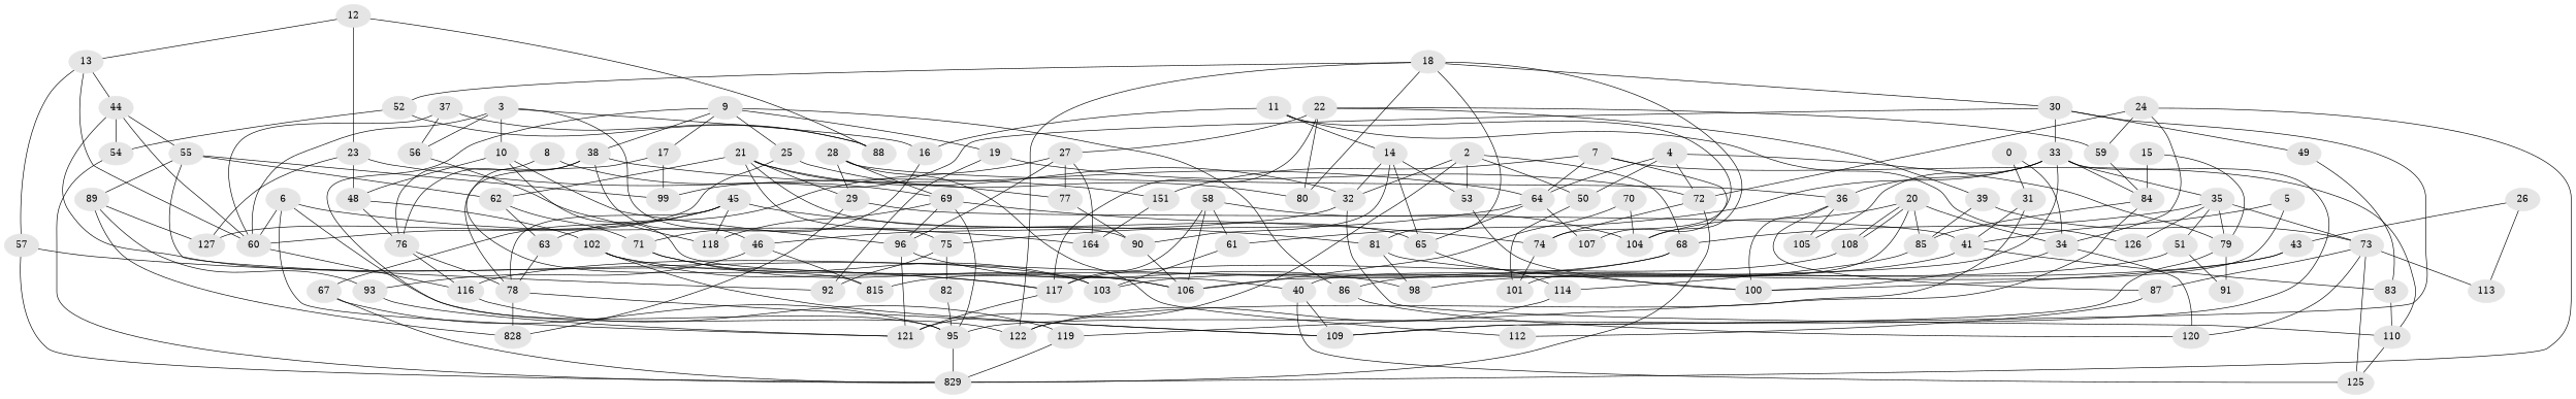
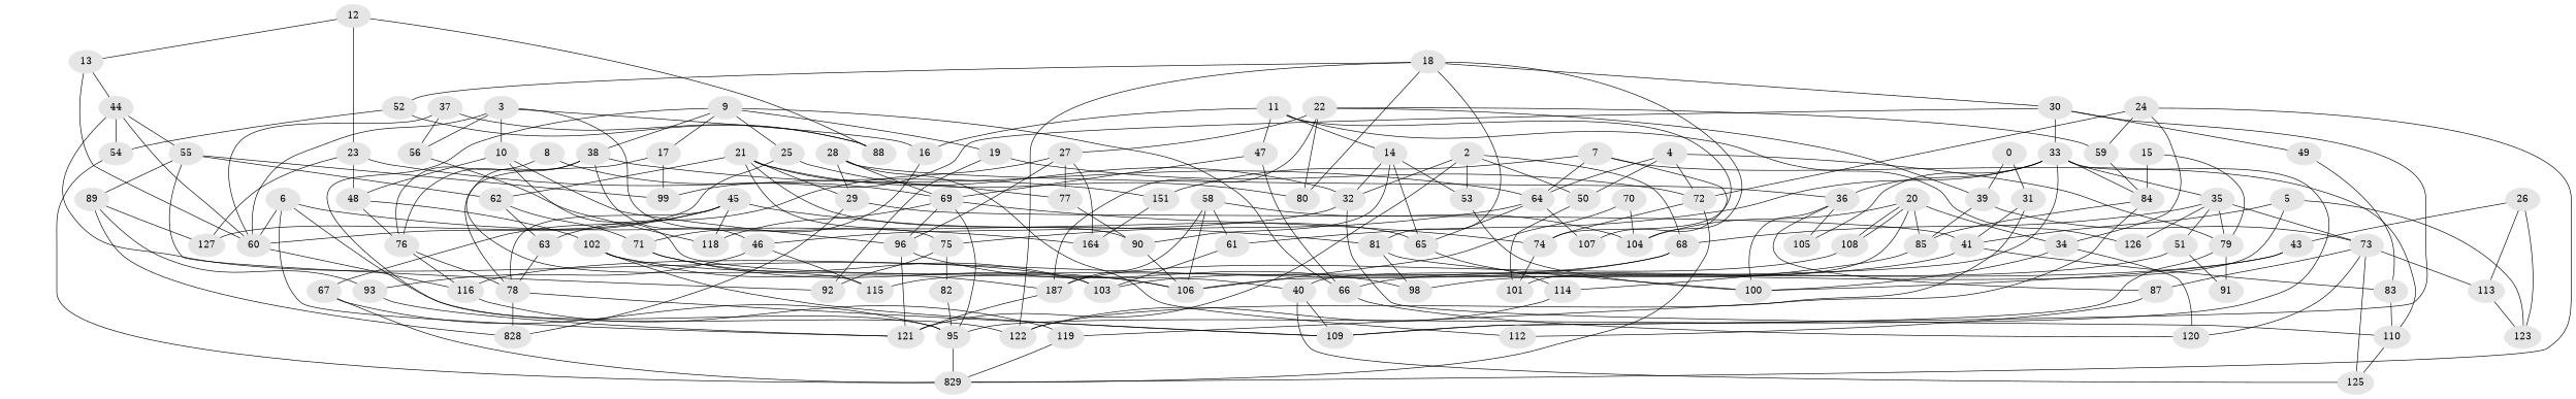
  graph {
    node [color=gray90 style=filled]
    n1 [label=0]
    31
    39
    41
    119
    85
    73
    2
    32
    50
    53
    68
    121
    110
    46
    101
    100
-   115 [label=815]
+   115
    116
    3
    10
    16
    56
    60
    75
    40
    48
    96
    71
    38
    64
    76
    118
    92
    82
    4
    72
    79
    107
    65
    74
    n42 [label=829]
    109
    91
    5
+   123
    125
    83
    103
    6
    122
    n52 [label=164]
    7
    n54 [label=151]
    8
    69
    95
    78
    9
    17
    19
    25
-   66 [label=86]
+   66
    99
    80
    127
    120
    102
    98
    11
    14
+   47
    126
    90
    12
    13
    23
    88
    44
-   57
    54
    55
-   117
+   117 [label=187]
    114
    106
    15
    84
    n88 [label=828]
    18
    30
    52
    81
    104
    33
    49
    20
    34
    108
    21
    29
    62
    77
    63
    22
    27
    59
    24
    26
    43
    113
    28
    36
    112
    105
    87
    35
    61
    93
    51
    37
    89
    45
    67
    58
    70
    n1 -- 31
-   n1 -- 34
+   n1 -- 39
    31 -- 41
    31 -- 119
    39 -- 85
    39 -- 73
    41 -- 83
    41 -- 103
    119 -- n42
    85 -- 114
    73 -- 125
    73 -- 120
    73 -- 113
    73 -- 87
    2 -- 32
    2 -- 50
    2 -- 53
    2 -- 68
    2 -- 121
    32 -- 110
    32 -- 46
    50 -- 101
    53 -- 100
    68 -- 115
    68 -- 116
    110 -- 125
    46 -- 115
    46 -- 93
    116 -- 119
    3 -- 10
    3 -- 16
    3 -- 56
    3 -- 60
    3 -- 75
    10 -- 40
    10 -- 48
    10 -- 96
    16 -- 71
    56 -- 118
    60 -- 116
    75 -- 92
    75 -- 82
    40 -- 109
    40 -- 125
    48 -- 76
    48 -- 102
    96 -- 121
    96 -- 98
    71 -- 103
    71 -- 106
    38 -- 46
    38 -- 115
    38 -- 64
    38 -- 76
    64 -- 75
    64 -- 107
    64 -- 65
    76 -- 116
    76 -- 78
    82 -- 95
    4 -- 50
    4 -- 64
    4 -- 72
    4 -- 79
    72 -- 74
    72 -- n42
    79 -- 109
    79 -- 91
    65 -- 114
    74 -- 101
    5 -- 41
    5 -- 40
+   5 -- 123
    83 -- 110
    6 -- 121
    6 -- 60
    6 -- 122
    6 -- n52
    7 -- 110
    7 -- 64
    7 -- 107
    7 -- n54
    n54 -- n52
    8 -- 76
    8 -- 69
    69 -- 96
    69 -- 118
    69 -- 74
    69 -- 95
    95 -- n42
    78 -- 109
    78 -- n88
    9 -- 38
    9 -- 95
    9 -- 17
    9 -- 19
    9 -- 25
    9 -- 66
    17 -- 78
    17 -- 99
    19 -- 92
    19 -- 72
    25 -- 80
    25 -- 127
    66 -- 120
    102 -- 109
    102 -- 117
    102 -- 106
    11 -- 16
    11 -- 74
    11 -- 14
+   11 -- 47
    11 -- 126
    14 -- 32
    14 -- 53
    14 -- 65
    14 -- 90
+   47 -- 69
+   47 -- 66
    90 -- 106
    12 -- 13
    12 -- 23
    12 -- 88
    13 -- 60
    13 -- 44
-   13 -- 57
    23 -- 48
    23 -- n54
    23 -- 127
    44 -- 60
    44 -- 103
    44 -- 54
    44 -- 55
-   57 -- n42
-   57 -- 117
    54 -- n42
    55 -- 92
    55 -- 99
    55 -- 62
    55 -- 89
    117 -- 121
    114 -- 122
    15 -- 79
    15 -- 84
    84 -- 85
    84 -- 122
    18 -- 122
    18 -- 80
    18 -- 30
    18 -- 52
    18 -- 81
    18 -- 104
    30 -- 109
    30 -- 99
    30 -- 33
    30 -- 49
    52 -- 88
    52 -- 54
    81 -- 100
    81 -- 98
    33 -- 95
    33 -- 106
    33 -- 84
    33 -- 36
    33 -- 105
    33 -- 35
    33 -- 61
    49 -- 83
    20 -- 85
    20 -- 101
    20 -- 104
    20 -- 34
    20 -- 108
    20 -- 108
    34 -- 100
    34 -- 120
    108 -- 117
    21 -- 32
    21 -- 65
    21 -- 90
    21 -- 29
    21 -- 62
    21 -- 77
    29 -- 41
    29 -- n88
    62 -- 71
    62 -- 63
    77 -- 90
    63 -- 78
    22 -- 39
    22 -- 80
    22 -- 117
    22 -- 27
    22 -- 59
    27 -- 96
    27 -- n52
    27 -- 77
    27 -- 63
    59 -- 84
    24 -- 72
    24 -- n42
    24 -- 34
    24 -- 59
+   26 -- 123
    26 -- 43
    26 -- 113
    43 -- 100
    43 -- 98
+   113 -- 123
    28 -- 69
    28 -- 29
    28 -- 36
    28 -- 112
    36 -- 100
    36 -- 105
    36 -- 87
    87 -- 112
    35 -- 73
    35 -- 68
    35 -- 79
    35 -- 126
    35 -- 51
    61 -- 103
    93 -- 121
    51 -- 91
    51 -- 66
    37 -- 56
    37 -- 60
    37 -- 88
    89 -- 127
    89 -- n88
    89 -- 93
    45 -- 60
    45 -- 118
    45 -- 78
    45 -- 81
    45 -- 67
    67 -- n42
    67 -- 95
    58 -- 117
    58 -- 106
    58 -- 104
    58 -- 61
    70 -- 106
    70 -- 104
  }
